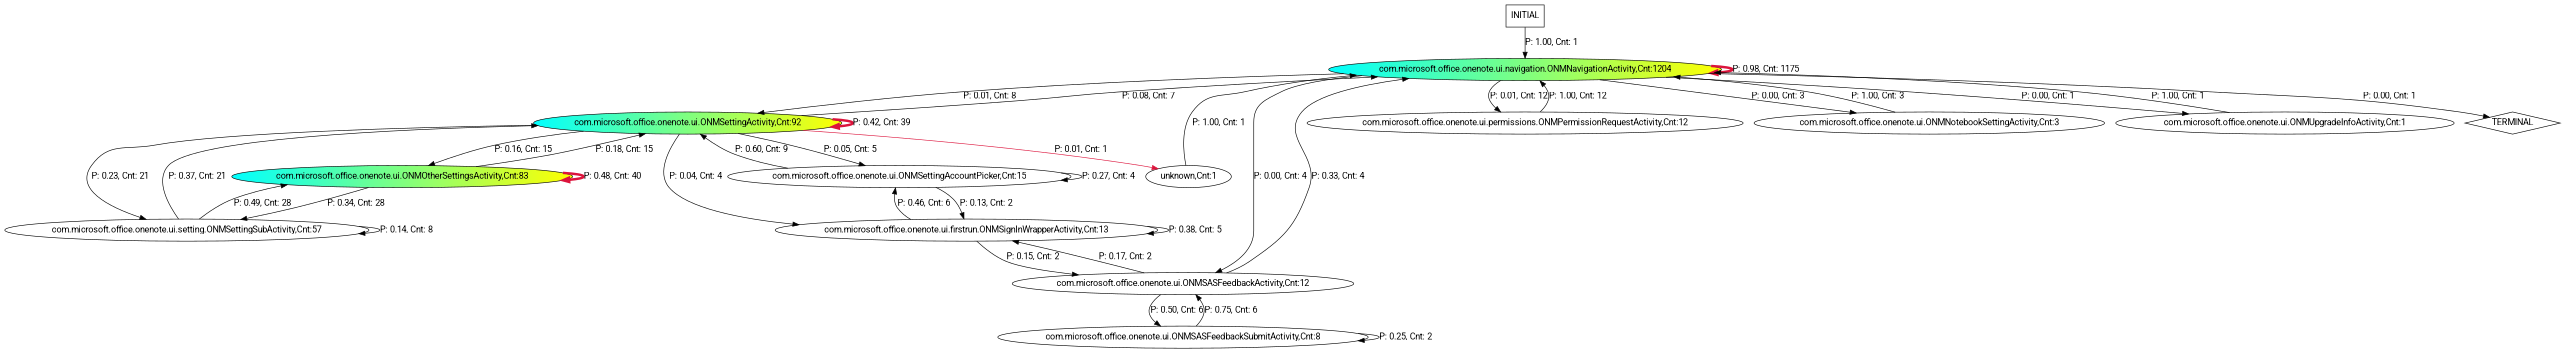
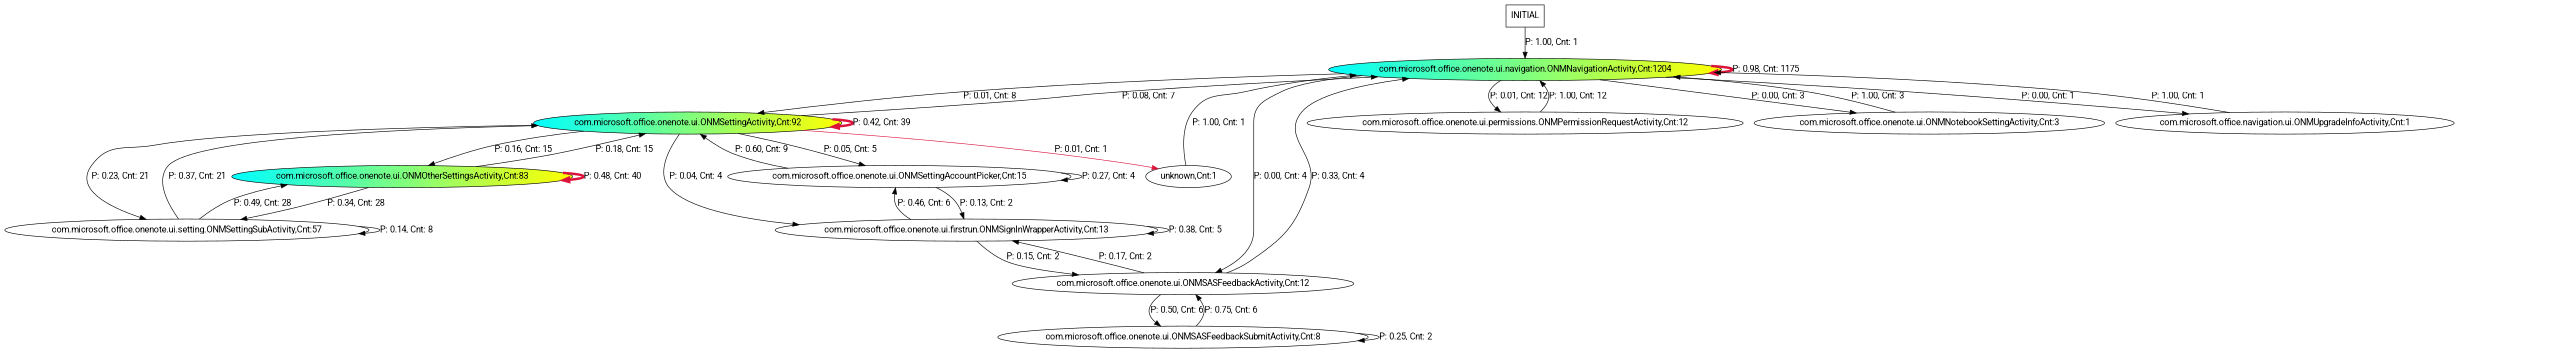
  digraph {
    fontname=Roboto
    node [fontname=Roboto]
    edge [fontname=Roboto]
    n1 [fillcolor="cyan:yellow" label="com.microsoft.office.onenote.ui.navigation.ONMNavigationActivity,Cnt:1204" style=filled]
    n2 [fillcolor="cyan:yellow" label="com.microsoft.office.onenote.ui.ONMSettingActivity,Cnt:92" style=filled]
    n3 [label="com.microsoft.office.onenote.ui.ONMSASFeedbackActivity,Cnt:12"]
    n4 [label="com.microsoft.office.onenote.ui.permissions.ONMPermissionRequestActivity,Cnt:12"]
    n5 [label="com.microsoft.office.onenote.ui.ONMNotebookSettingActivity,Cnt:3"]
-   n6 [label="com.microsoft.office.onenote.ui.ONMUpgradeInfoActivity,Cnt:1"]
-   n7 [label=TERMINAL shape=diamond]
+   n6 [label="com.microsoft.office.navigation.ui.ONMUpgradeInfoActivity,Cnt:1"]
    n8 [fillcolor="cyan:yellow" label="com.microsoft.office.onenote.ui.ONMOtherSettingsActivity,Cnt:83" style=filled]
    n9 [label="com.microsoft.office.onenote.ui.setting.ONMSettingSubActivity,Cnt:57"]
    n10 [label="com.microsoft.office.onenote.ui.ONMSettingAccountPicker,Cnt:15"]
    n11 [label="com.microsoft.office.onenote.ui.firstrun.ONMSignInWrapperActivity,Cnt:13"]
    n12 [label="unknown,Cnt:1"]
    n13 [label="com.microsoft.office.onenote.ui.ONMSASFeedbackSubmitActivity,Cnt:8"]
    n14 [label=INITIAL shape=box]
    n1 -> n1 [color=crimson label="P: 0.98, Cnt: 1175" penwidth=4]
    n1 -> n2 [label="P: 0.01, Cnt: 8"]
    n1 -> n3 [label="P: 0.00, Cnt: 4"]
    n1 -> n4 [label="P: 0.01, Cnt: 12"]
    n1 -> n5 [label="P: 0.00, Cnt: 3"]
    n1 -> n6 [label="P: 0.00, Cnt: 1"]
-   n1 -> n7 [label="P: 0.00, Cnt: 1"]
    n2 -> n1 [label="P: 0.08, Cnt: 7"]
    n2 -> n2 [color=crimson label="P: 0.42, Cnt: 39" penwidth=4]
    n2 -> n8 [label="P: 0.16, Cnt: 15"]
    n2 -> n9 [label="P: 0.23, Cnt: 21"]
    n2 -> n10 [label="P: 0.05, Cnt: 5"]
    n2 -> n11 [label="P: 0.04, Cnt: 4"]
    n2 -> n12 [color=crimson label="P: 0.01, Cnt: 1"]
    n3 -> n1 [label="P: 0.33, Cnt: 4"]
    n3 -> n11 [label="P: 0.17, Cnt: 2"]
    n3 -> n13 [label="P: 0.50, Cnt: 6"]
    n4 -> n1 [label="P: 1.00, Cnt: 12"]
    n5 -> n1 [label="P: 1.00, Cnt: 3"]
    n6 -> n1 [label="P: 1.00, Cnt: 1"]
    n8 -> n2 [label="P: 0.18, Cnt: 15"]
    n8 -> n8 [color=crimson label="P: 0.48, Cnt: 40" penwidth=4]
    n8 -> n9 [label="P: 0.34, Cnt: 28"]
    n9 -> n2 [label="P: 0.37, Cnt: 21"]
    n9 -> n8 [label="P: 0.49, Cnt: 28"]
    n9 -> n9 [label="P: 0.14, Cnt: 8"]
    n10 -> n2 [label="P: 0.60, Cnt: 9"]
    n10 -> n10 [label="P: 0.27, Cnt: 4"]
    n10 -> n11 [label="P: 0.13, Cnt: 2"]
    n11 -> n3 [label="P: 0.15, Cnt: 2"]
    n11 -> n10 [label="P: 0.46, Cnt: 6"]
    n11 -> n11 [label="P: 0.38, Cnt: 5"]
    n12 -> n1 [label="P: 1.00, Cnt: 1"]
    n13 -> n3 [label="P: 0.75, Cnt: 6"]
    n13 -> n13 [label="P: 0.25, Cnt: 2"]
    n14 -> n1 [label="P: 1.00, Cnt: 1"]
  }
